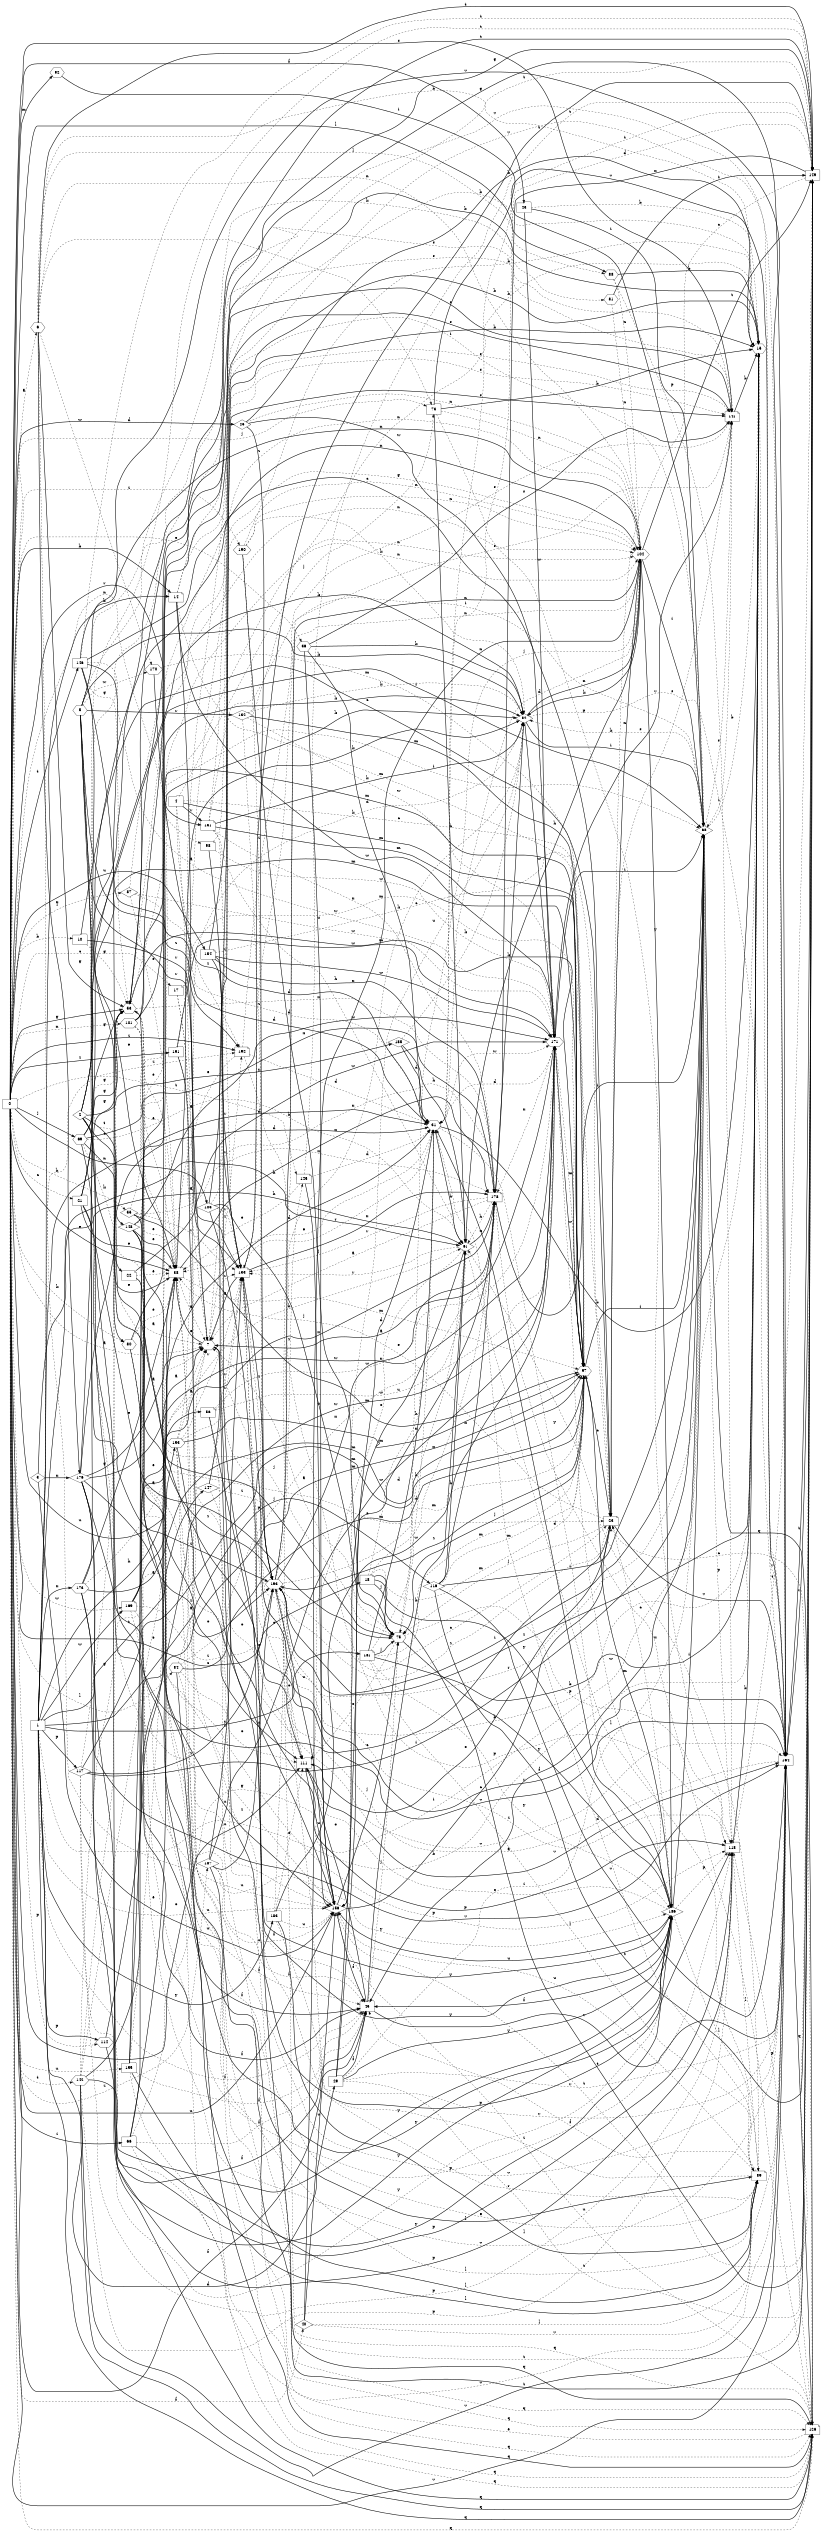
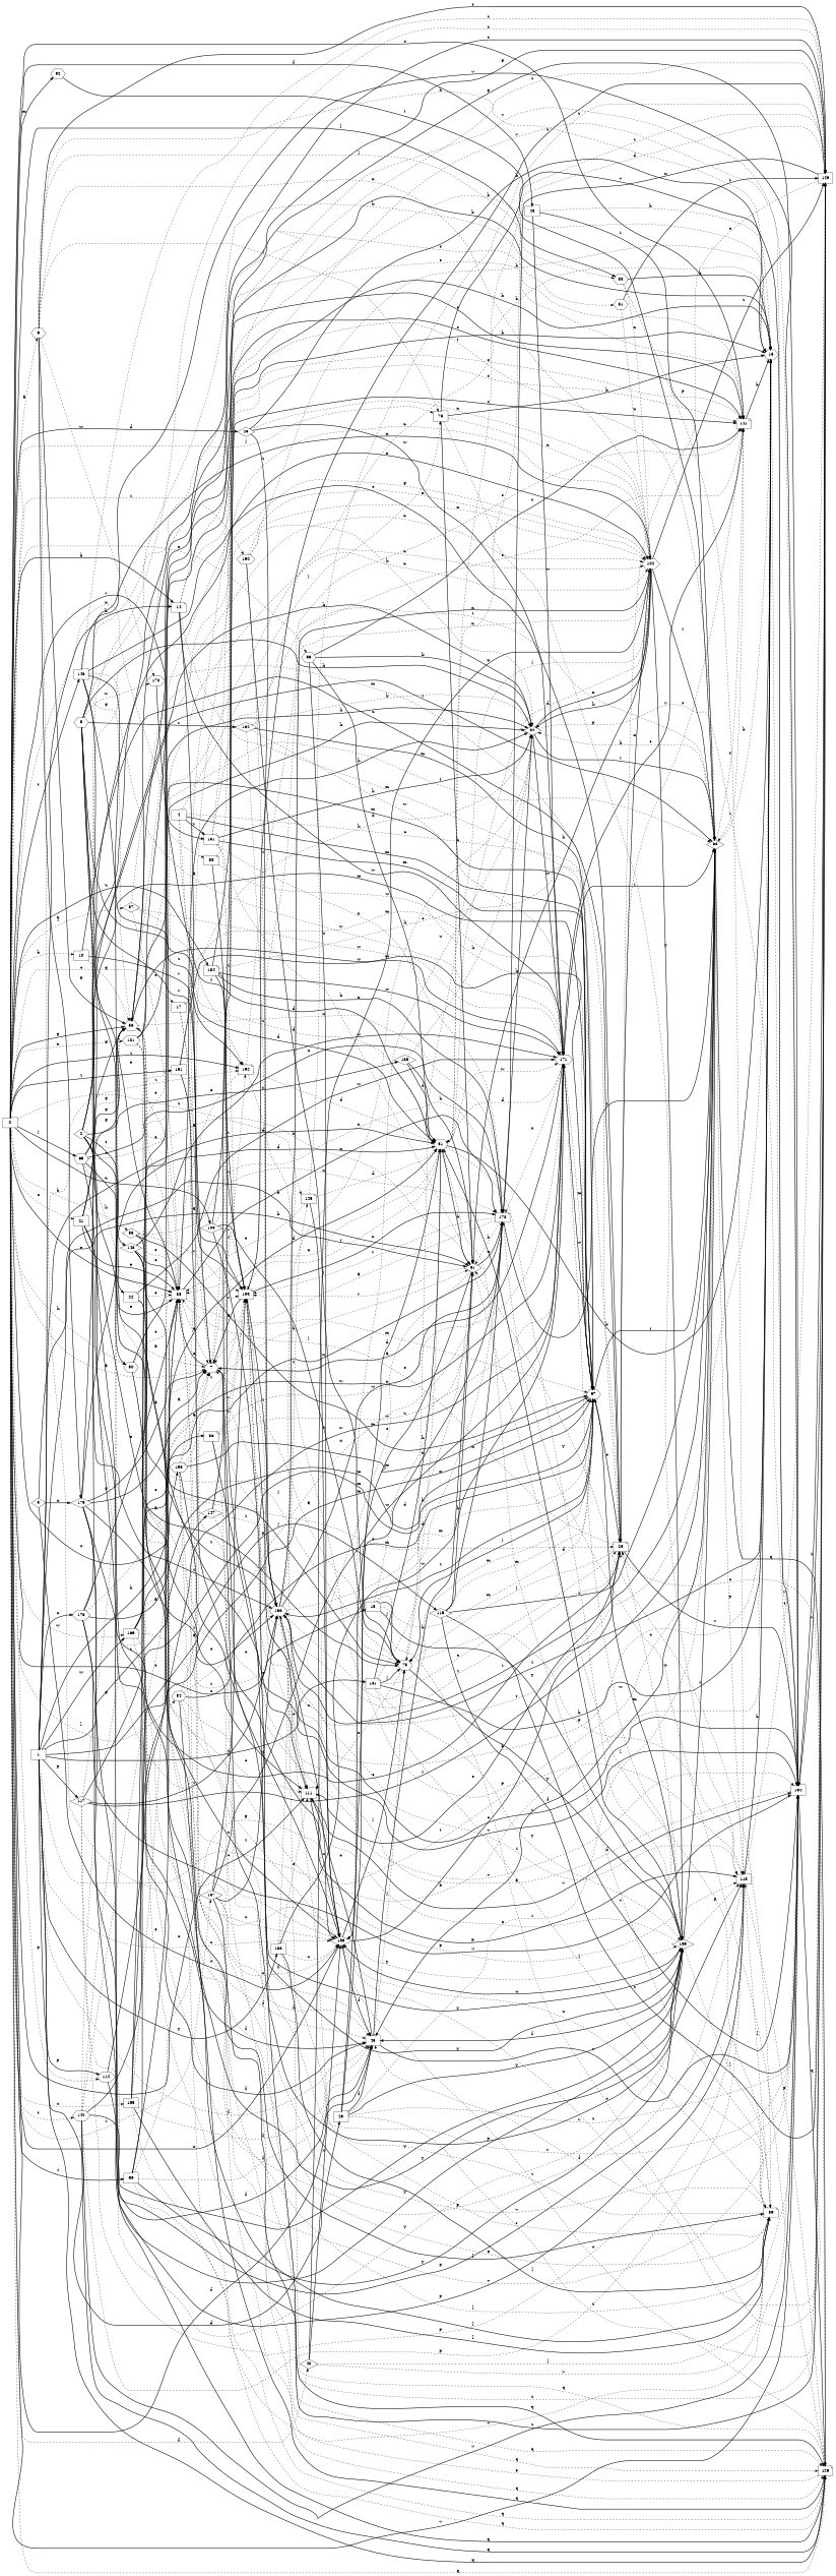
  strict digraph {
    fontname="DejaVu Serif"
    rankdir=LR
    node [fontname="DejaVu Serif" shape=hexagon]
    edge [fontname="DejaVu Serif" style=bold]
    0 [shape=folder]
    6
    7
    10 [shape=folder]
    14 [shape=note]
    17 [shape=note]
    18 [shape=note]
    21 [shape=folder]
    25 [shape=diamond]
    36
    38 [shape=folder]
    40 [shape=diamond]
    43 [shape=folder]
    45 [shape=folder]
    53
    55 [shape=diamond]
    66 [shape=folder]
    69
    73 [shape=folder]
    80
    84
    87 [shape=diamond]
    88
    92
    98 [shape=note]
    101
    103 [shape=diamond]
    111 [shape=folder]
    114
    126 [shape=note]
    131 [shape=note]
    141 [shape=note]
    142
    145 [shape=note]
    146 [shape=folder]
    153
    154 [shape=note]
    155 [shape=folder]
    156 [shape=diamond]
    164 [shape=folder]
    169 [shape=note]
    187 [shape=diamond]
    190
    191 [shape=folder]
    192 [shape=note]
    15
    149 [shape=folder]
    186 [shape=diamond]
    176 [shape=diamond]
    170
    104
    118 [shape=folder]
    133 [shape=note]
    23 [shape=note]
    68 [shape=diamond]
    97
    171
    61 [shape=diamond]
    75
    178 [shape=note]
    82 [shape=diamond]
    193
    31
    89 [shape=note]
    1 [shape=folder]
    29 [shape=folder]
    56 [shape=note]
    116 [shape=diamond]
    117 [shape=diamond]
    147 [shape=diamond]
    173
    181 [shape=note]
    183 [shape=folder]
    2 [shape=diamond]
    22 [shape=note]
    148 [shape=diamond]
    185 [shape=diamond]
    3 [shape=diamond]
    4 [shape=folder]
    5
    81
    132 [shape=diamond]
    0 -> 6 [label=a style=dashed]
    0 -> 7 [label=a style=dashed]
    0 -> 10 [label=b style=dashed]
    0 -> 14 [label=b]
    0 -> 17 [label=c style=dashed]
    0 -> 18 [label=c]
    0 -> 21 [label=c style=dashed]
    0 -> 25 [label=d]
    0 -> 36 [label=e style=dashed]
    0 -> 38 [label=e]
    0 -> 40 [label=f style=dashed]
    0 -> 43 [label=f]
    0 -> 45 [label=f]
    0 -> 53 [label=g]
    0 -> 55 [label=h style=dashed]
    0 -> 66 [label=i]
    0 -> 69 [label=j]
    0 -> 73 [label=j style=dashed]
    0 -> 80 [label=k style=dashed]
    0 -> 84 [label=l style=dashed]
    0 -> 87 [label=l style=dashed]
    0 -> 88 [label=l]
    0 -> 92 [label=m]
    0 -> 98 [label=n style=dashed]
    0 -> 101 [label=n style=dashed]
    0 -> 103 [label=n]
    0 -> 111 [label=o]
    0 -> 114 [label=p style=dashed]
    0 -> 126 [label=q style=dashed]
    0 -> 131 [label=r]
    0 -> 141 [label=s]
    0 -> 142 [label=t style=dashed]
    0 -> 145 [label=t style=dashed]
    0 -> 146 [label=t]
    0 -> 153 [label=u]
    0 -> 154 [label=u]
    0 -> 155 [label=u style=dashed]
    0 -> 156 [label=u]
    0 -> 164 [label=v]
    0 -> 169 [label=w style=dashed]
    0 -> 187 [label=z style=dashed]
    0 -> 190 [label=z style=dashed]
    0 -> 191 [label=z]
    0 -> 192 [label=z]
    6 -> 53 [label=g]
    6 -> 73 [label=j style=dashed]
    6 -> 88 [label=l style=dashed]
    6 -> 15 [label=b style=dashed]
    6 -> 149 [label=t]
    6 -> 186 [label=y style=dashed]
    6 -> 176 [label=x]
    6 -> 170 [label=w style=dashed]
    6 -> 104 [label=n style=dashed]
    7 -> 38 [label=e]
    7 -> 141 [label=s style=dashed]
    7 -> 192 [label=z style=dashed]
    7 -> 15 [label=b style=dashed]
    7 -> 186 [label=y]
    7 -> 118 [label=p]
    7 -> 133 [label=r style=dashed]
    10 -> 53 [label=g style=dashed]
    10 -> 133 [label=r]
    10 -> 23 [label=c]
    14 -> 7 [label=a]
    14 -> 164 [label=v style=dashed]
    14 -> 68 [label=i style=dashed]
    14 -> 97 [label=m style=dashed]
    14 -> 171 [label=w]
    17 -> 7 [label=a style=dashed]
    17 -> 111 [label=o style=dashed]
    17 -> 104 [label=n style=dashed]
    17 -> 97 [label=m style=dashed]
-   18 -> 149 [label=t]
+   18 -> 149 [label=t style=dashed]
    18 -> 186 [label=y]
    18 -> 97 [label=m style=dashed]
    18 -> 61 [label=h style=dashed]
    18 -> 75 [label=j]
    18 -> 178 [label=x style=dashed]
    21 -> 38 [label=e]
    21 -> 53 [label=g style=dashed]
    21 -> 156 [label=u style=dashed]
    21 -> 104 [label=n]
    21 -> 75 [label=j]
    21 -> 82 [label=k]
    21 -> 193 [label=z]
    25 -> 15 [label=b]
    25 -> 104 [label=n style=dashed]
    25 -> 171 [label=w]
    25 -> 193 [label=z]
    36 -> 141 [label=s]
    36 -> 156 [label=u]
    36 -> 82 [label=k]
    36 -> 31 [label=d]
    38 -> 7 [label=a style=dashed]
    38 -> 97 [label=m style=dashed]
    38 -> 178 [label=x]
    38 -> 82 [label=k]
    40 -> 156 [label=u]
    40 -> 164 [label=v style=dashed]
    40 -> 104 [label=n]
    40 -> 89 [label=l style=dashed]
    43 -> 15 [label=b style=dashed]
    43 -> 68 [label=i]
    43 -> 171 [label=w]
    45 -> 111 [label=o]
    45 -> 164 [label=v]
    45 -> 61 [label=h]
    45 -> 75 [label=j style=dashed]
    53 -> 38 [label=e style=dashed]
    53 -> 104 [label=n style=dashed]
    53 -> 171 [label=w]
    53 -> 75 [label=j style=dashed]
    53 -> 178 [label=x style=dashed]
    53 -> 89 [label=l]
    55 -> 38 [label=e style=dashed]
    55 -> 164 [label=v]
    55 -> 104 [label=n style=dashed]
    55 -> 133 [label=r style=dashed]
    55 -> 97 [label=m]
    55 -> 178 [label=x style=dashed]
    66 -> 38 [label=e]
    66 -> 45 [label=f style=dashed]
    66 -> 141 [label=s]
    66 -> 164 [label=v style=dashed]
    66 -> 186 [label=y]
    66 -> 68 [label=i style=dashed]
    69 -> 38 [label=e]
    69 -> 45 [label=f]
    69 -> 53 [label=g]
    69 -> 149 [label=t]
    69 -> 23 [label=c style=dashed]
    69 -> 61 [label=h style=dashed]
    69 -> 178 [label=x]
    73 -> 164 [label=v]
    73 -> 15 [label=b]
    73 -> 104 [label=n style=dashed]
    73 -> 118 [label=p style=dashed]
    73 -> 61 [label=h]
    80 -> 38 [label=e style=dashed]
    80 -> 186 [label=y]
    80 -> 118 [label=p style=dashed]
    80 -> 82 [label=k]
    84 -> 7 [label=a style=dashed]
    84 -> 111 [label=o style=dashed]
    84 -> 126 [label=q]
    84 -> 156 [label=u style=dashed]
    84 -> 97 [label=m]
    84 -> 178 [label=x style=dashed]
    87 -> 38 [label=e style=dashed]
    87 -> 104 [label=n style=dashed]
    87 -> 171 [label=w style=dashed]
    87 -> 31 [label=d style=dashed]
    88 -> 15 [label=b]
    88 -> 104 [label=n style=dashed]
    88 -> 118 [label=p style=dashed]
    92 -> 68 [label=i]
    98 -> 149 [label=t style=dashed]
    98 -> 133 [label=r]
    98 -> 171 [label=w style=dashed]
    101 -> 38 [label=e style=dashed]
    101 -> 126 [label=q style=dashed]
    101 -> 15 [label=b]
    101 -> 97 [label=m]
    101 -> 82 [label=k]
    101 -> 89 [label=l style=dashed]
    103 -> 15 [label=b]
    103 -> 186 [label=y]
    103 -> 133 [label=r style=dashed]
    103 -> 75 [label=j]
    103 -> 178 [label=x style=dashed]
    111 -> 156 [label=u]
    111 -> 164 [label=v]
    114 -> 186 [label=y]
    114 -> 97 [label=m]
    126 -> 38 [label=e style=dashed]
    126 -> 156 [label=u style=dashed]
    126 -> 118 [label=p style=dashed]
    126 -> 23 [label=c style=dashed]
    126 -> 178 [label=x style=dashed]
    131 -> 164 [label=v style=dashed]
    131 -> 133 [label=r style=dashed]
    131 -> 68 [label=i style=dashed]
    131 -> 97 [label=m]
    131 -> 61 [label=h style=dashed]
    131 -> 178 [label=x style=dashed]
    131 -> 82 [label=k]
    141 -> 15 [label=b]
    141 -> 68 [label=i style=dashed]
    142 -> 7 [label=a style=dashed]
    142 -> 45 [label=f]
    142 -> 53 [label=g style=dashed]
    142 -> 126 [label=q]
    142 -> 164 [label=v]
    142 -> 118 [label=p style=dashed]
    142 -> 171 [label=w]
    142 -> 61 [label=h style=dashed]
    145 -> 38 [label=e style=dashed]
    145 -> 156 [label=u]
    145 -> 149 [label=t style=dashed]
    145 -> 31 [label=d style=dashed]
    146 -> 53 [label=g style=dashed]
    146 -> 111 [label=o]
    146 -> 156 [label=u]
    146 -> 149 [label=t style=dashed]
    146 -> 104 [label=n]
    146 -> 23 [label=c]
    146 -> 171 [label=w style=dashed]
    146 -> 31 [label=d]
    153 -> 7 [label=a style=dashed]
    153 -> 45 [label=f style=dashed]
    153 -> 126 [label=q style=dashed]
    153 -> 156 [label=u]
    153 -> 133 [label=r style=dashed]
    153 -> 97 [label=m]
    153 -> 171 [label=w style=dashed]
    153 -> 82 [label=k style=dashed]
    154 -> 126 [label=q]
    154 -> 15 [label=b]
    154 -> 133 [label=r]
    154 -> 23 [label=c style=dashed]
    154 -> 171 [label=w]
    154 -> 178 [label=x]
    155 -> 38 [label=e style=dashed]
    155 -> 45 [label=f style=dashed]
    155 -> 126 [label=q style=dashed]
    155 -> 141 [label=s]
    155 -> 178 [label=x]
    155 -> 89 [label=l]
    156 -> 45 [label=f]
    156 -> 53 [label=g style=dashed]
    156 -> 149 [label=t style=dashed]
    156 -> 23 [label=c]
    156 -> 75 [label=j]
    164 -> 7 [label=a style=dashed]
    164 -> 53 [label=g]
    164 -> 126 [label=q]
    164 -> 149 [label=t]
    164 -> 133 [label=r]
    169 -> 7 [label=a]
    169 -> 38 [label=e]
    169 -> 156 [label=u style=dashed]
    169 -> 164 [label=v style=dashed]
    169 -> 193 [label=z style=dashed]
    169 -> 31 [label=d]
    187 -> 45 [label=f style=dashed]
    187 -> 164 [label=v style=dashed]
    187 -> 149 [label=t]
    187 -> 133 [label=r]
    187 -> 171 [label=w]
    187 -> 193 [label=z]
    190 -> 15 [label=b style=dashed]
    190 -> 104 [label=n style=dashed]
    190 -> 75 [label=j]
    190 -> 82 [label=k style=dashed]
    190 -> 193 [label=z style=dashed]
    191 -> 7 [label=a style=dashed]
    191 -> 15 [label=b style=dashed]
    191 -> 118 [label=p]
    191 -> 97 [label=m]
    192 -> 38 [label=e style=dashed]
    192 -> 141 [label=s style=dashed]
    192 -> 118 [label=p style=dashed]
    192 -> 31 [label=d style=dashed]
    15 -> 164 [label=v style=dashed]
    15 -> 133 [label=r style=dashed]
    15 -> 193 [label=z]
    149 -> 53 [label=g]
    149 -> 164 [label=v]
    149 -> 23 [label=c style=dashed]
    149 -> 178 [label=x]
    149 -> 31 [label=d style=dashed]
    186 -> 45 [label=f]
    186 -> 111 [label=o style=dashed]
    186 -> 156 [label=u]
    186 -> 118 [label=p style=dashed]
    186 -> 23 [label=c style=dashed]
    186 -> 68 [label=i]
    186 -> 97 [label=m]
    186 -> 171 [label=w style=dashed]
    186 -> 31 [label=d]
    186 -> 89 [label=l style=dashed]
    176 -> 7 [label=a]
    176 -> 53 [label=g]
    176 -> 126 [label=q]
    176 -> 118 [label=p]
    176 -> 23 [label=c]
    176 -> 171 [label=w]
    176 -> 193 [label=z]
    176 -> 31 [label=d]
    170 -> 97 [label=m style=dashed]
    170 -> 31 [label=d]
    104 -> 53 [label=g style=dashed]
    104 -> 149 [label=t]
    104 -> 186 [label=y]
    104 -> 68 [label=i]
    104 -> 61 [label=h]
    104 -> 75 [label=j style=dashed]
    104 -> 82 [label=k]
    104 -> 31 [label=d style=dashed]
    118 -> 15 [label=b]
    118 -> 149 [label=t style=dashed]
    118 -> 193 [label=z style=dashed]
    118 -> 89 [label=l style=dashed]
    133 -> 7 [label=a]
    133 -> 111 [label=o style=dashed]
    133 -> 141 [label=s style=dashed]
    133 -> 149 [label=t]
    133 -> 178 [label=x]
    133 -> 193 [label=z]
    23 -> 38 [label=e style=dashed]
    23 -> 111 [label=o]
    23 -> 141 [label=s style=dashed]
    23 -> 164 [label=v]
    23 -> 104 [label=n]
    23 -> 75 [label=j style=dashed]
    23 -> 193 [label=z style=dashed]
    68 -> 45 [label=f]
    68 -> 126 [label=q]
    68 -> 141 [label=s style=dashed]
    68 -> 15 [label=b style=dashed]
    68 -> 118 [label=p style=dashed]
    68 -> 82 [label=k style=dashed]
    97 -> 23 [label=c]
    97 -> 68 [label=i]
    97 -> 171 [label=w]
    97 -> 75 [label=j]
    97 -> 193 [label=z]
    171 -> 7 [label=a]
    171 -> 141 [label=s]
    171 -> 68 [label=i]
    171 -> 97 [label=m style=dashed]
    171 -> 178 [label=x style=dashed]
    171 -> 31 [label=d style=dashed]
    61 -> 111 [label=o style=dashed]
    61 -> 156 [label=u]
    61 -> 133 [label=r style=dashed]
    61 -> 178 [label=x]
    61 -> 89 [label=l style=dashed]
    75 -> 7 [label=a style=dashed]
    75 -> 111 [label=o style=dashed]
    75 -> 186 [label=y]
    75 -> 118 [label=p style=dashed]
    75 -> 31 [label=d style=dashed]
    178 -> 7 [label=a style=dashed]
    178 -> 133 [label=r style=dashed]
    178 -> 68 [label=i]
    178 -> 61 [label=h style=dashed]
    178 -> 82 [label=k]
    82 -> 156 [label=u style=dashed]
    82 -> 164 [label=v style=dashed]
    82 -> 104 [label=n]
    82 -> 68 [label=i]
    82 -> 171 [label=w]
    193 -> 111 [label=o style=dashed]
    193 -> 126 [label=q style=dashed]
    193 -> 145 [label=z style=dashed]
    193 -> 156 [label=u]
    193 -> 104 [label=n]
    193 -> 23 [label=c style=dashed]
    193 -> 68 [label=i]
    193 -> 97 [label=m style=dashed]
    193 -> 178 [label=x]
    193 -> 82 [label=k style=dashed]
    31 -> 38 [label=e style=dashed]
    31 -> 15 [label=b]
    31 -> 149 [label=t style=dashed]
    31 -> 186 [label=y style=dashed]
    31 -> 133 [label=r style=dashed]
    31 -> 171 [label=w style=dashed]
    31 -> 61 [label=h]
    89 -> 38 [label=e style=dashed]
    89 -> 45 [label=f style=dashed]
    89 -> 156 [label=u style=dashed]
    89 -> 133 [label=r style=dashed]
    89 -> 61 [label=h style=dashed]
    89 -> 193 [label=z style=dashed]
    89 -> 31 [label=d style=dashed]
    1 -> 14 [label=b]
    1 -> 45 [label=f style=dashed]
    1 -> 114 [label=p]
    1 -> 126 [label=q]
    1 -> 156 [label=u style=dashed]
    1 -> 169 [label=w]
    1 -> 192 [label=z style=dashed]
    1 -> 15 [label=b style=dashed]
    1 -> 61 [label=h]
    1 -> 31 [label=d]
    1 -> 29 [label=d]
    1 -> 56 [label=h]
    1 -> 116 [label=p]
    1 -> 117 [label=p]
    1 -> 147 [label=t]
    1 -> 173 [label=x]
    1 -> 181 [label=y]
    1 -> 183 [label=y]
    29 -> 45 [label=f]
    29 -> 164 [label=v style=dashed]
    29 -> 149 [label=t style=dashed]
    29 -> 186 [label=y]
    29 -> 68 [label=i style=dashed]
    29 -> 178 [label=x]
    29 -> 31 [label=d]
    56 -> 111 [label=o]
    56 -> 141 [label=s style=dashed]
    56 -> 149 [label=t style=dashed]
    56 -> 133 [label=r style=dashed]
    56 -> 171 [label=w style=dashed]
    116 -> 164 [label=v]
    116 -> 149 [label=t]
    116 -> 68 [label=i]
    116 -> 97 [label=m style=dashed]
    116 -> 61 [label=h]
    116 -> 178 [label=x]
    117 -> 53 [label=g style=dashed]
    117 -> 186 [label=y style=dashed]
    117 -> 118 [label=p style=dashed]
    117 -> 68 [label=i]
    117 -> 97 [label=m]
    117 -> 193 [label=z]
    147 -> 126 [label=q style=dashed]
    147 -> 141 [label=s]
    147 -> 133 [label=r style=dashed]
    147 -> 193 [label=z style=dashed]
    173 -> 7 [label=a style=dashed]
    173 -> 38 [label=e]
    173 -> 53 [label=g]
    173 -> 164 [label=v]
    173 -> 118 [label=p]
    173 -> 97 [label=m]
    181 -> 15 [label=b]
    181 -> 186 [label=y style=dashed]
    181 -> 97 [label=m style=dashed]
    181 -> 61 [label=h style=dashed]
    181 -> 75 [label=j]
    181 -> 31 [label=d]
    181 -> 89 [label=l style=dashed]
    183 -> 111 [label=o style=dashed]
    183 -> 156 [label=u style=dashed]
    183 -> 164 [label=v style=dashed]
    183 -> 104 [label=n style=dashed]
    183 -> 171 [label=w]
    183 -> 89 [label=l]
    2 -> 45 [label=f]
    2 -> 141 [label=s style=dashed]
    2 -> 149 [label=t style=dashed]
    2 -> 186 [label=y]
    2 -> 118 [label=p style=dashed]
    2 -> 68 [label=i]
    2 -> 97 [label=m]
    2 -> 22 [label=c]
    2 -> 148 [label=t]
    2 -> 185 [label=y]
    22 -> 38 [label=e style=dashed]
    22 -> 164 [label=v style=dashed]
    22 -> 171 [label=w]
    22 -> 193 [label=z]
    148 -> 38 [label=e]
    148 -> 45 [label=f style=dashed]
    148 -> 104 [label=n style=dashed]
    148 -> 68 [label=i style=dashed]
    148 -> 171 [label=w]
    148 -> 75 [label=j]
    148 -> 89 [label=l]
    185 -> 61 [label=h]
    185 -> 82 [label=k style=dashed]
    185 -> 31 [label=d]
    3 -> 156 [label=u]
    3 -> 176 [label=x]
    3 -> 61 [label=h]
    4 -> 73 [label=j style=dashed]
    4 -> 126 [label=q style=dashed]
    4 -> 131 [label=r]
    4 -> 192 [label=z style=dashed]
    4 -> 23 [label=c style=dashed]
    4 -> 97 [label=m]
    5 -> 7 [label=a style=dashed]
    5 -> 38 [label=e]
    5 -> 80 [label=k]
    5 -> 141 [label=s style=dashed]
    5 -> 164 [label=v]
    5 -> 192 [label=z]
    5 -> 170 [label=w style=dashed]
    5 -> 133 [label=r]
    5 -> 82 [label=k]
    5 -> 81 [label=k style=dashed]
    5 -> 132 [label=r]
    81 -> 149 [label=t]
    81 -> 104 [label=n style=dashed]
    132 -> 15 [label=b style=dashed]
    132 -> 97 [label=m]
    132 -> 171 [label=w style=dashed]
    132 -> 82 [label=k style=dashed]
    132 -> 193 [label=z style=dashed]
  }
